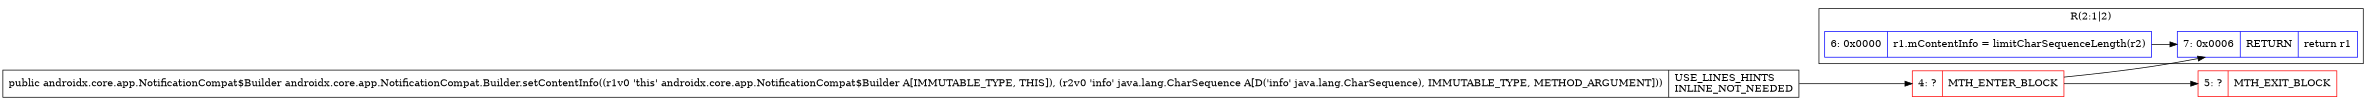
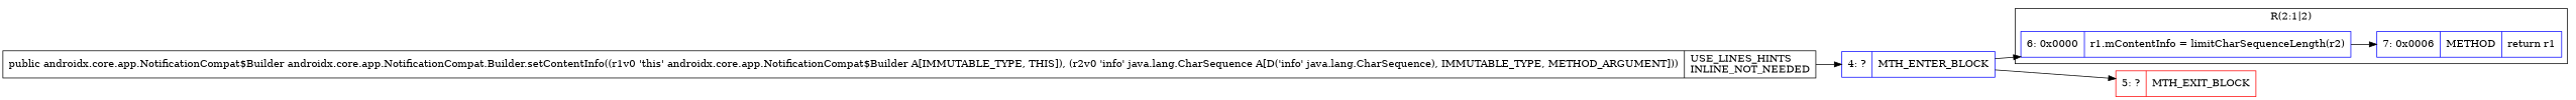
  digraph {
    rankdir=LR
    node [color=blue shape=record]
    n1 [label="{6\:\ 0x0000|r1.mContentInfo = limitCharSequenceLength(r2)\l}"]
-   n2 [label="{7\:\ 0x0006|RETURN\l|return r1\l}"]
+   n2 [label="{7\:\ 0x0006|METHOD\l|return r1\l}"]
    n3 [color=red label="{5\:\ ?|MTH_EXIT_BLOCK\l}"]
-   n4 [color=red label="{4\:\ ?|MTH_ENTER_BLOCK\l}"]
+   n4 [label="{4\:\ ?|MTH_ENTER_BLOCK\l}"]
    n5 [label="{public androidx.core.app.NotificationCompat$Builder androidx.core.app.NotificationCompat.Builder.setContentInfo((r1v0 'this' androidx.core.app.NotificationCompat$Builder A[IMMUTABLE_TYPE, THIS]), (r2v0 'info' java.lang.CharSequence A[D('info' java.lang.CharSequence), IMMUTABLE_TYPE, METHOD_ARGUMENT]))  | USE_LINES_HINTS\lINLINE_NOT_NEEDED\l}" color=""]
    subgraph cluster_1 {
      label="R(2:1|2)"
      n1
      n2
    }
    n1 -> n2
-   n4 -> n2
+   n4 -> n1
    n4 -> n3
    n5 -> n4
  }
